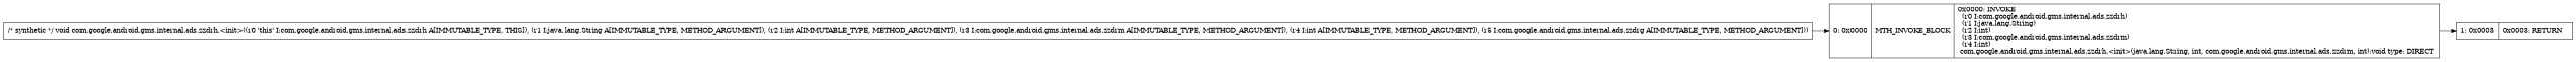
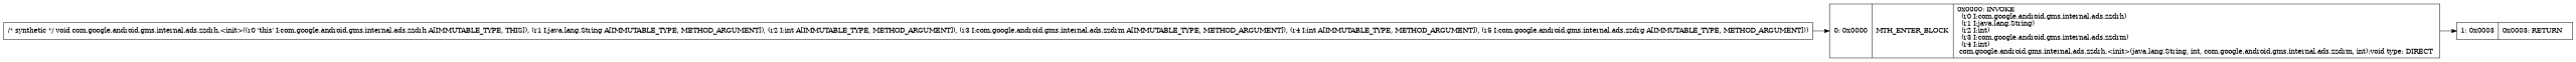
  digraph {
    rankdir=LR
    node [shape=record]
-   n1 [label="{0\:\ 0x0000|MTH_INVOKE_BLOCK\l|0x0000: INVOKE  \l  (r0 I:com.google.android.gms.internal.ads.zzdrh)\l  (r1 I:java.lang.String)\l  (r2 I:int)\l  (r3 I:com.google.android.gms.internal.ads.zzdrm)\l  (r4 I:int)\l com.google.android.gms.internal.ads.zzdrh.\<init\>(java.lang.String, int, com.google.android.gms.internal.ads.zzdrm, int):void type: DIRECT \l}"]
+   n1 [label="{0\:\ 0x0000|MTH_ENTER_BLOCK\l|0x0000: INVOKE  \l  (r0 I:com.google.android.gms.internal.ads.zzdrh)\l  (r1 I:java.lang.String)\l  (r2 I:int)\l  (r3 I:com.google.android.gms.internal.ads.zzdrm)\l  (r4 I:int)\l com.google.android.gms.internal.ads.zzdrh.\<init\>(java.lang.String, int, com.google.android.gms.internal.ads.zzdrm, int):void type: DIRECT \l}"]
    n2 [label="{1\:\ 0x0003|0x0003: RETURN   \l}"]
    n3 [label="{\/* synthetic *\/ void com.google.android.gms.internal.ads.zzdrh.\<init\>((r0 'this' I:com.google.android.gms.internal.ads.zzdrh A[IMMUTABLE_TYPE, THIS]), (r1 I:java.lang.String A[IMMUTABLE_TYPE, METHOD_ARGUMENT]), (r2 I:int A[IMMUTABLE_TYPE, METHOD_ARGUMENT]), (r3 I:com.google.android.gms.internal.ads.zzdrm A[IMMUTABLE_TYPE, METHOD_ARGUMENT]), (r4 I:int A[IMMUTABLE_TYPE, METHOD_ARGUMENT]), (r5 I:com.google.android.gms.internal.ads.zzdrg A[IMMUTABLE_TYPE, METHOD_ARGUMENT])) }"]
    n1 -> n2
    n3 -> n1
  }
